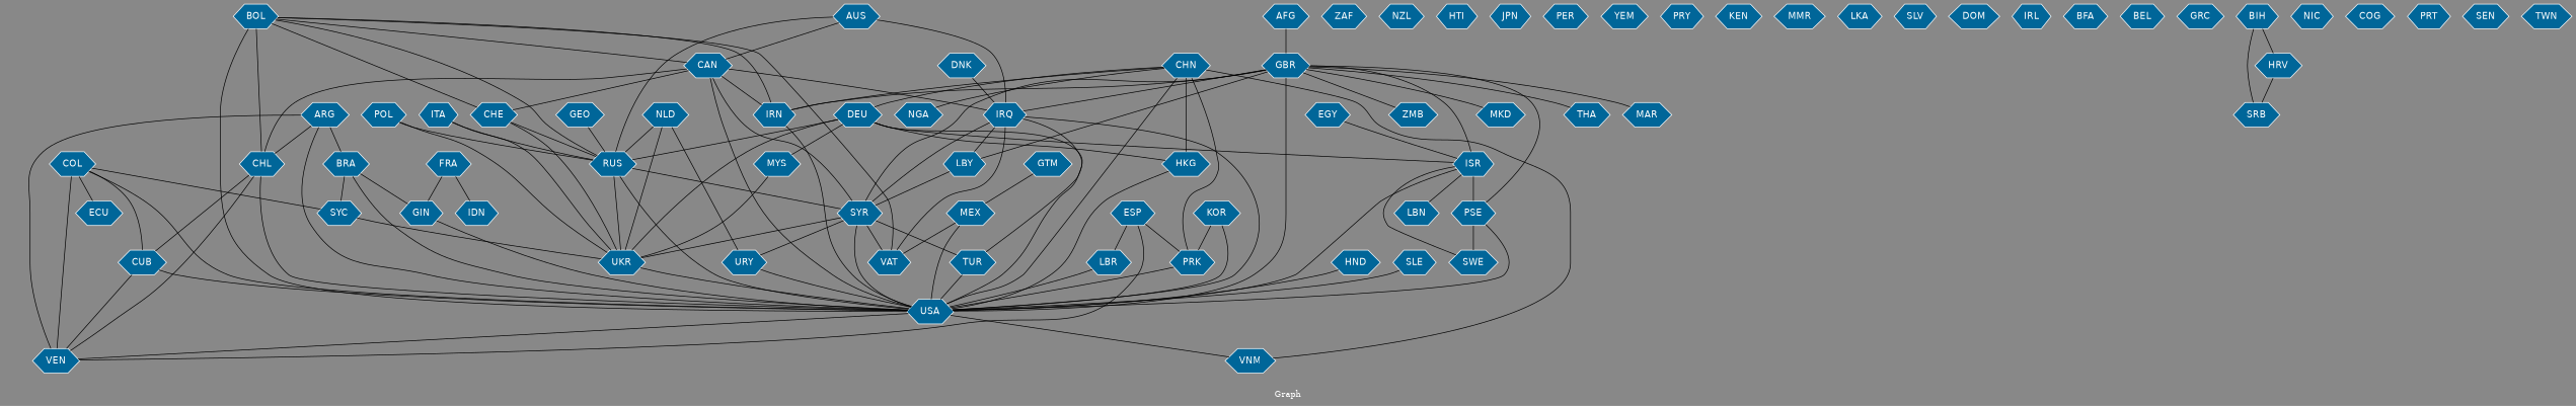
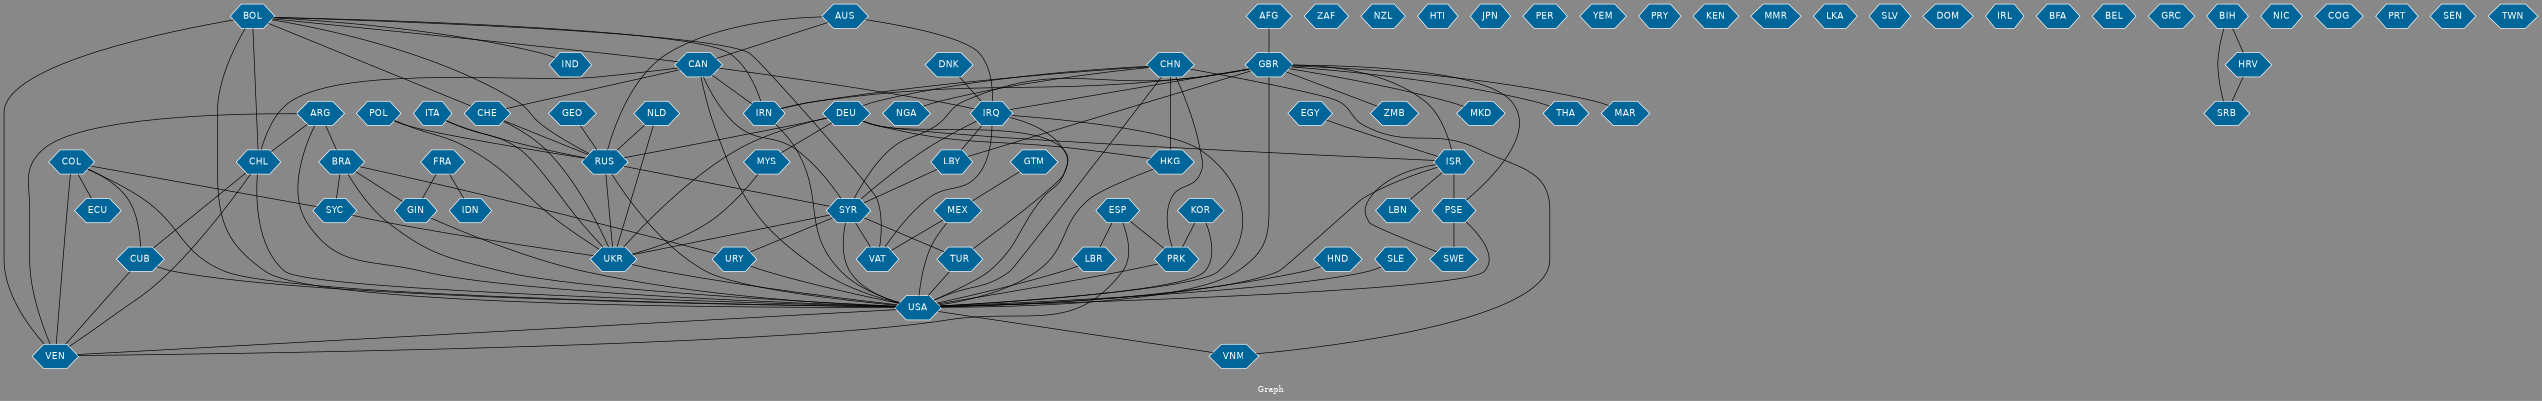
  graph {
    bgcolor="#888888"
    fontcolor=white
    fontsize=12
    label="Graph"
    node [color=white fillcolor="#006699" fontcolor=white fontname=Helvetica shape=hexagon style=filled]
    edge [arrowhead=open color=black fontcolor=white fontname=Courier fontsize=12 weight=1]
    n1 [label=KOR]
    n2 [label=PRK]
    n3 [label=USA]
    n4 [label=VEN]
    n5 [label=VNM]
    n6 [label=SYR]
    n7 [label=TUR]
    n8 [label=UKR]
    n9 [label=VAT]
    n10 [label=URY]
    n11 [label=ESP]
    n12 [label=LBR]
    n13 [label=GBR]
    n14 [label=ISR]
    n15 [label=PSE]
    n16 [label=IRQ]
    n17 [label=IRN]
    n18 [label=LBY]
    n19 [label=MAR]
    n20 [label=ZMB]
    n21 [label=MKD]
    n22 [label=THA]
    n23 [label=SWE]
    n24 [label=LBN]
    n25 [label=ZAF]
    n26 [label=RUS]
    n27 [label=NZL]
    n28 [label=HTI]
    n29 [label=BRA]
    n30 [label=GIN]
    n31 [label=SYC]
    n32 [label=NGA]
    n33 [label=JPN]
    n34 [label=CAN]
    n35 [label=CHL]
    n36 [label=CHE]
    n37 [label=CUB]
    n38 [label=BOL]
+   n39 [label=IND]
    n40 [label=EGY]
    n41 [label=AFG]
    n42 [label=DEU]
    n43 [label=HKG]
    n44 [label=MYS]
    n45 [label=ARG]
    n46 [label=PER]
    n47 [label=MEX]
    n48 [label=HND]
    n49 [label=AUS]
    n50 [label=COL]
    n51 [label=ECU]
    n52 [label=ITA]
    n53 [label=CHN]
    n54 [label=YEM]
    n55 [label=IDN]
    n56 [label=FRA]
    n57 [label=PRY]
    n58 [label=KEN]
    n59 [label=SLE]
    n60 [label=MMR]
    n61 [label=LKA]
    n62 [label=SLV]
    n63 [label=DOM]
    n64 [label=POL]
    n65 [label=NLD]
    n66 [label=IRL]
    n67 [label=BFA]
    n68 [label=GEO]
    n69 [label=BEL]
    n70 [label=GRC]
    n71 [label=SRB]
    n72 [label=HRV]
    n73 [label=BIH]
    n74 [label=NIC]
    n75 [label=COG]
    n76 [label=GTM]
    n77 [label=PRT]
    n78 [label=SEN]
    n79 [label=DNK]
    n80 [label=TWN]
    n1 -- n2 [weight=5]
    n1 -- n3
    n2 -- n3 [weight=5]
    n3 -- n4
    n3 -- n5
    n6 -- n3 [weight=16]
    n6 -- n7 [weight=9]
    n6 -- n8
    n6 -- n9
    n6 -- n10
    n7 -- n3 [weight=3]
    n8 -- n3
    n10 -- n3 [weight=2]
    n11 -- n2
    n11 -- n4
    n11 -- n12
    n12 -- n3 [weight=5]
    n13 -- n3 [weight=3]
    n13 -- n6 [weight=4]
    n13 -- n14
    n13 -- n15 [weight=2]
    n13 -- n16 [weight=3]
    n13 -- n17
    n13 -- n18
    n13 -- n19
    n13 -- n20 [weight=2]
    n13 -- n21 [weight=2]
    n13 -- n22
    n14 -- n3
    n14 -- n15 [weight=13]
    n14 -- n23 [weight=2]
    n14 -- n24
    n15 -- n3 [weight=3]
    n15 -- n23 [weight=6]
    n16 -- n3 [weight=11]
    n16 -- n6 [weight=11]
    n16 -- n7
    n16 -- n9
    n16 -- n18
    n17 -- n3 [weight=2]
    n18 -- n6
    n26 -- n3 [weight=4]
    n26 -- n6
    n26 -- n8 [weight=16]
    n29 -- n3
-   n65 -- n10
+   n29 -- n10
    n29 -- n30
    n29 -- n31 [weight=2]
    n30 -- n3
    n31 -- n8
    n34 -- n3 [weight=3]
    n34 -- n6
    n34 -- n16
    n34 -- n17
    n34 -- n35
    n34 -- n36
    n35 -- n3 [weight=2]
    n35 -- n4
    n35 -- n37
    n36 -- n8
    n36 -- n26
    n37 -- n3 [weight=4]
    n37 -- n4
    n38 -- n3 [weight=4]
+   n38 -- n4
    n38 -- n9
    n38 -- n17
    n38 -- n26
    n38 -- n34
    n38 -- n35 [weight=6]
    n38 -- n36
+   n38 -- n39
    n40 -- n14
    n41 -- n13 [weight=2]
    n42 -- n3
    n42 -- n8 [weight=3]
    n42 -- n14
    n42 -- n26
    n42 -- n43
    n42 -- n44
    n43 -- n3 [weight=3]
    n44 -- n8
    n45 -- n3
    n45 -- n4 [weight=2]
    n45 -- n29 [weight=3]
    n45 -- n35
    n47 -- n3 [weight=2]
    n47 -- n9
    n48 -- n3
    n49 -- n16 [weight=2]
    n49 -- n26
    n49 -- n34
    n50 -- n3
    n50 -- n4 [weight=8]
    n50 -- n31
    n50 -- n37 [weight=2]
    n50 -- n51 [weight=2]
    n52 -- n8
    n52 -- n26
    n53 -- n2
    n53 -- n3 [weight=3]
    n53 -- n5
    n53 -- n17
    n53 -- n32
    n53 -- n42
    n53 -- n43 [weight=17]
    n56 -- n30
    n56 -- n55
    n59 -- n3
    n64 -- n8
    n64 -- n26
    n65 -- n8
    n65 -- n26
    n68 -- n26
    n72 -- n71
    n73 -- n71
    n73 -- n72
    n76 -- n47
    n79 -- n16
  }
